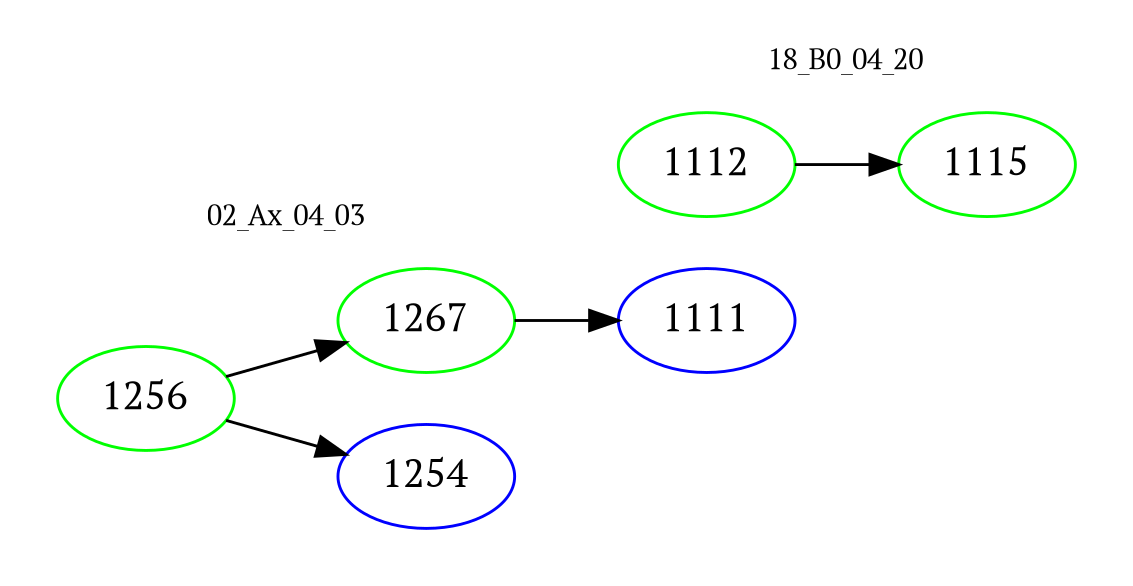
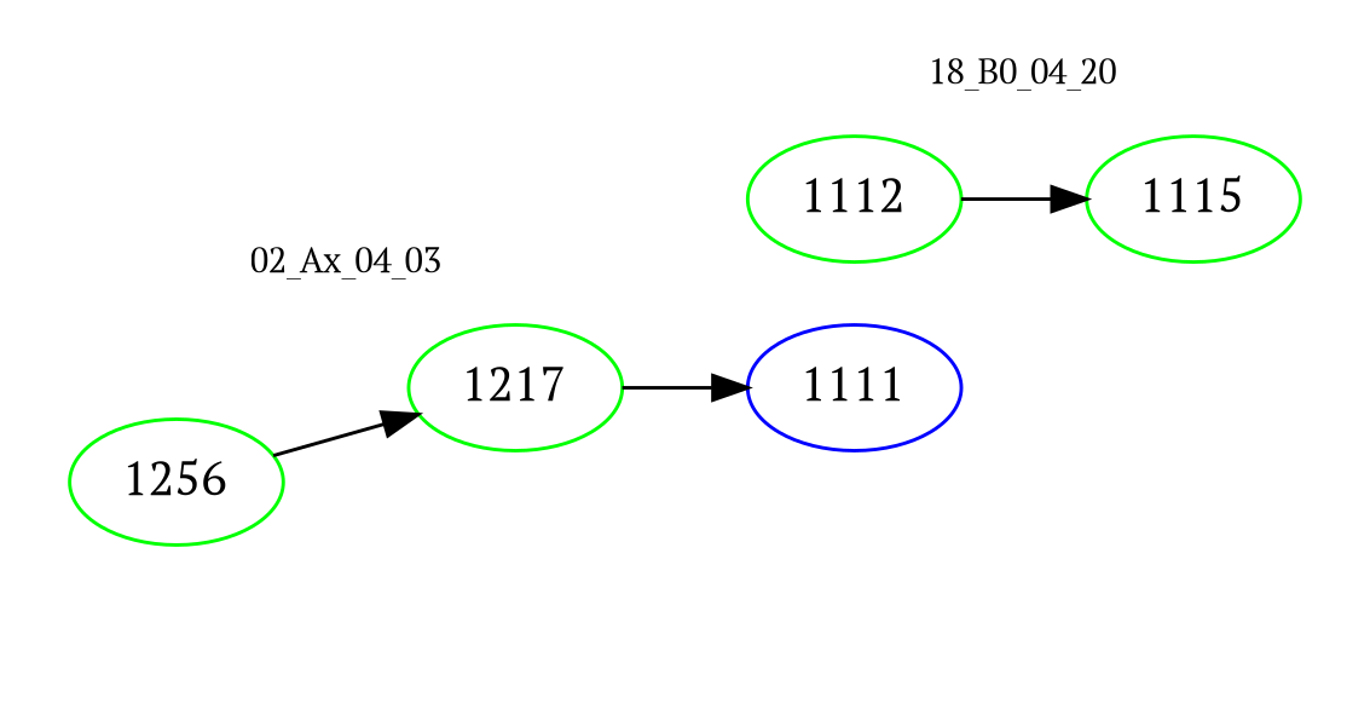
  digraph {
    fontname="PT Serif"
    rankdir=LR
    node [color=green fontname="PT Serif"]
    edge [color=black fontname="PT Serif"]
    n1 [label=1256]
-   n2 [color=blue label=1254]
-   n3 [label=1267]
+   n3 [label=1217]
    n4 [label=1112]
    n5 [color=blue label=1111]
    n6 [label=1115]
    subgraph cluster_1 {
      color=white
      fontsize=10
      label="02_Ax_04_03"
      n1
-     n2
      n3
    }
    subgraph cluster_2 {
      color=white
      fontsize=10
      label="18_B0_04_20"
      n4
      n5
      n6
    }
-   n1 -> n2
    n1 -> n3
    n3 -> n5
    n4 -> n6
  }
